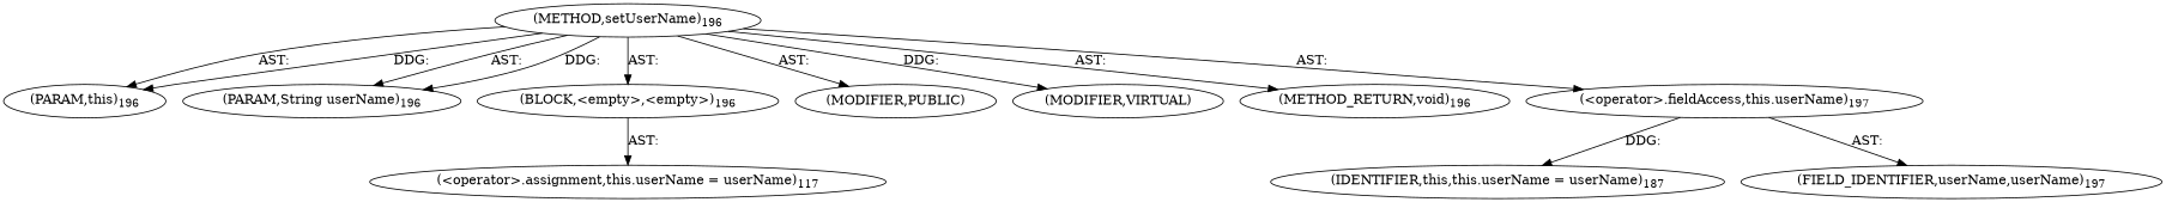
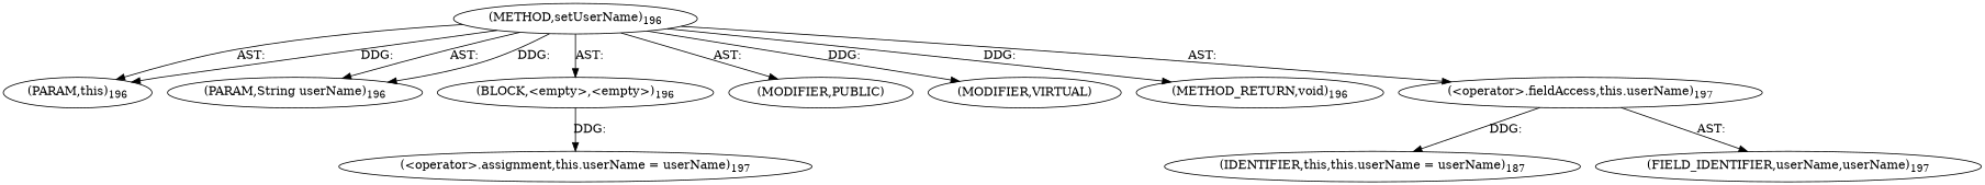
  digraph {
    n1 [label=<(METHOD,setUserName)<SUB>196</SUB>>]
    n2 [label=<(PARAM,this)<SUB>196</SUB>>]
    n3 [label=<(PARAM,String userName)<SUB>196</SUB>>]
    n4 [label=<(BLOCK,&lt;empty&gt;,&lt;empty&gt;)<SUB>196</SUB>>]
    n5 [label=<(MODIFIER,PUBLIC)>]
    n6 [label=<(MODIFIER,VIRTUAL)>]
    n7 [label=<(METHOD_RETURN,void)<SUB>196</SUB>>]
    n8 [label=<(&lt;operator&gt;.fieldAccess,this.userName)<SUB>197</SUB>>]
-   n9 [label=<(&lt;operator&gt;.assignment,this.userName = userName)<SUB>117</SUB>>]
+   n9 [label=<(&lt;operator&gt;.assignment,this.userName = userName)<SUB>197</SUB>>]
    n10 [label=<(IDENTIFIER,this,this.userName = userName)<SUB>187</SUB>>]
    n11 [label=<(FIELD_IDENTIFIER,userName,userName)<SUB>197</SUB>>]
    n1 -> n2 [label="AST: "]
    n1 -> n2 [label="DDG: "]
    n1 -> n3 [label="AST: "]
    n1 -> n3 [label="DDG: "]
    n1 -> n4 [label="AST: "]
    n1 -> n5 [label="AST: "]
    n1 -> n6 [label="DDG: "]
-   n1 -> n7 [label="AST: "]
+   n1 -> n7 [label="DDG: "]
    n1 -> n8 [label="AST: "]
-   n4 -> n9 [label="AST: "]
+   n4 -> n9 [label="DDG: "]
    n8 -> n10 [label="DDG: "]
    n8 -> n11 [label="AST: "]
  }
